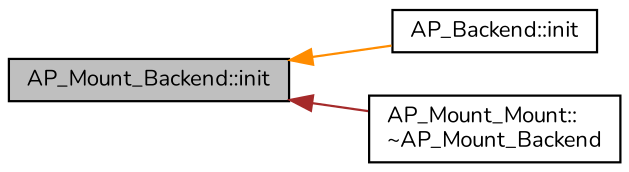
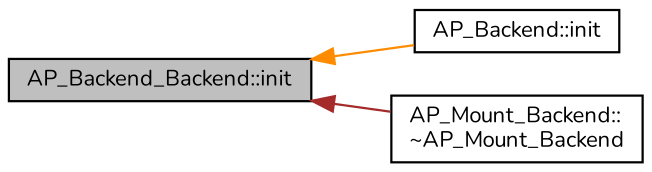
  digraph {
    fontname=Nunito
    rankdir=LR
    node [color=black fillcolor=white fontname=Nunito fontsize=10 shape=record style=filled]
    edge [dir=back fontname=Nunito fontsize=10 labelfontname=Helvetica labelfontsize=10 style=solid]
-   n1 [fillcolor=grey75 fontcolor=black height=0.2 label="AP_Mount_Backend::init" width=0.4]
+   n1 [fillcolor=grey75 fontcolor=black height=0.2 label="AP_Backend_Backend::init" width=0.4]
    n2 [height=0.2 label="AP_Backend::init" width=0.4]
-   n3 [height=0.2 label="AP_Mount_Mount::\l~AP_Mount_Backend" width=0.4]
+   n3 [height=0.2 label="AP_Mount_Backend::\l~AP_Mount_Backend" width=0.4]
    n1 -> n2 [color=darkorange]
    n1 -> n3 [color=brown]
  }
